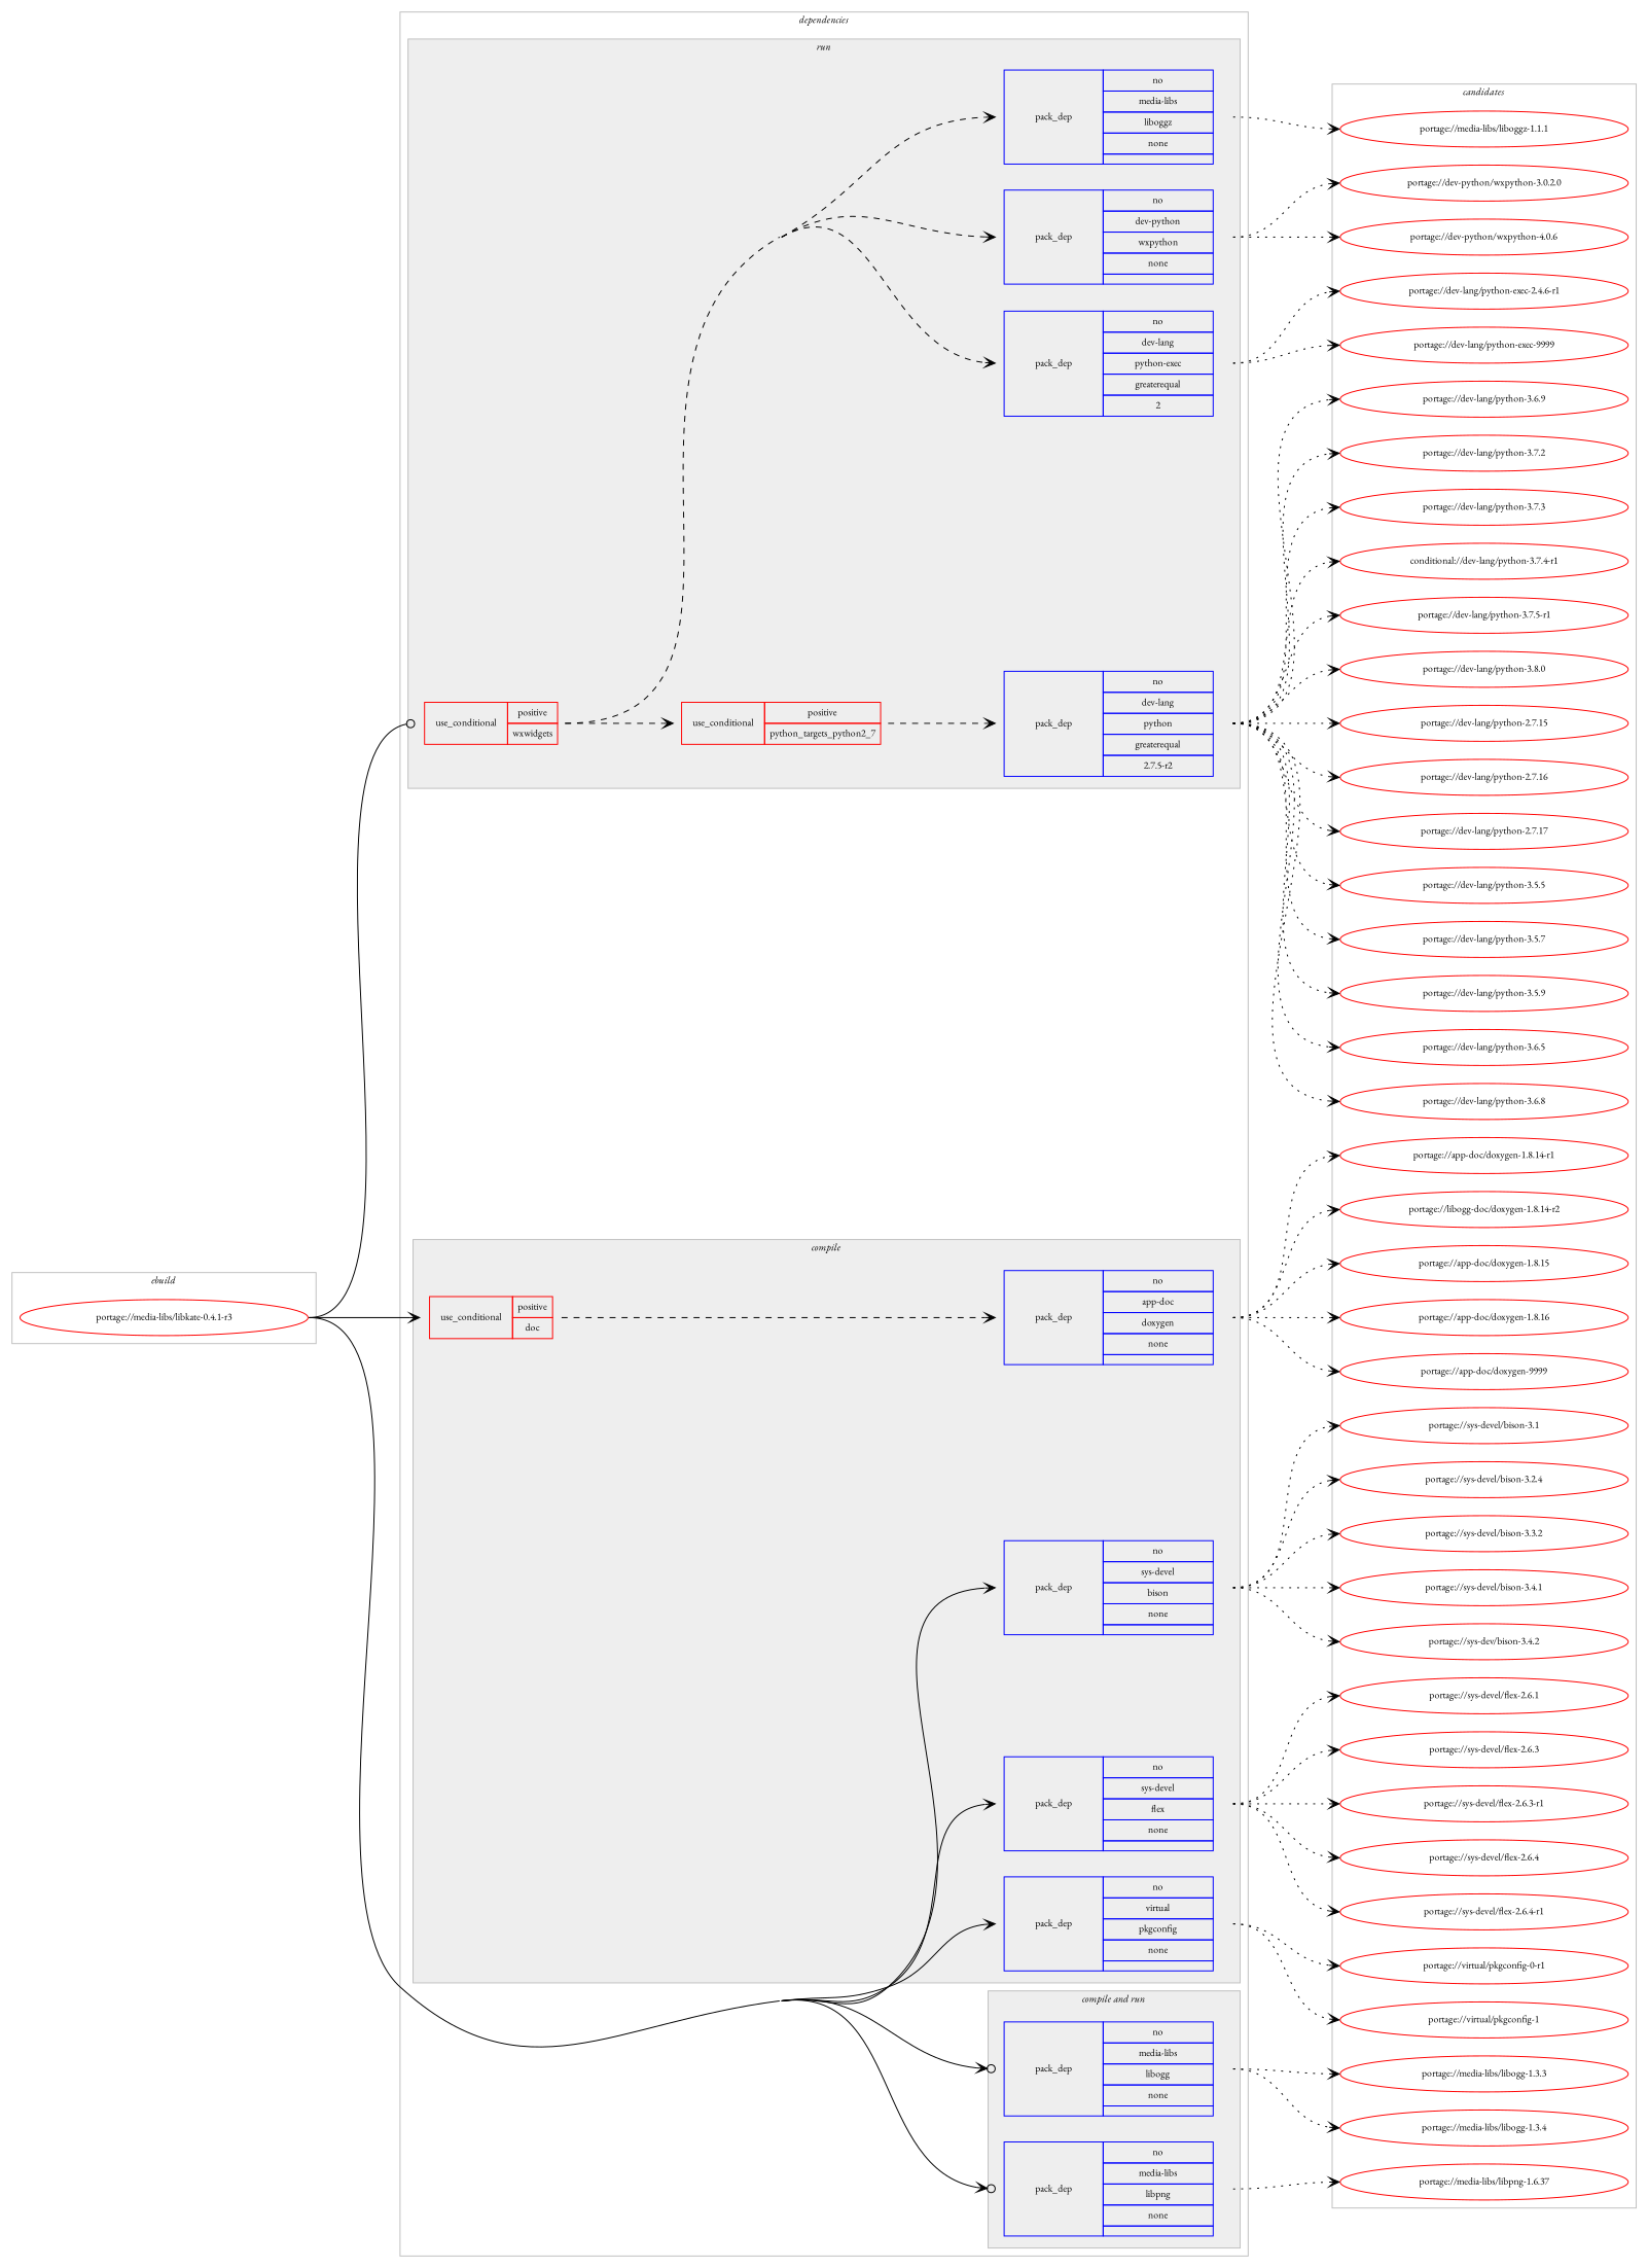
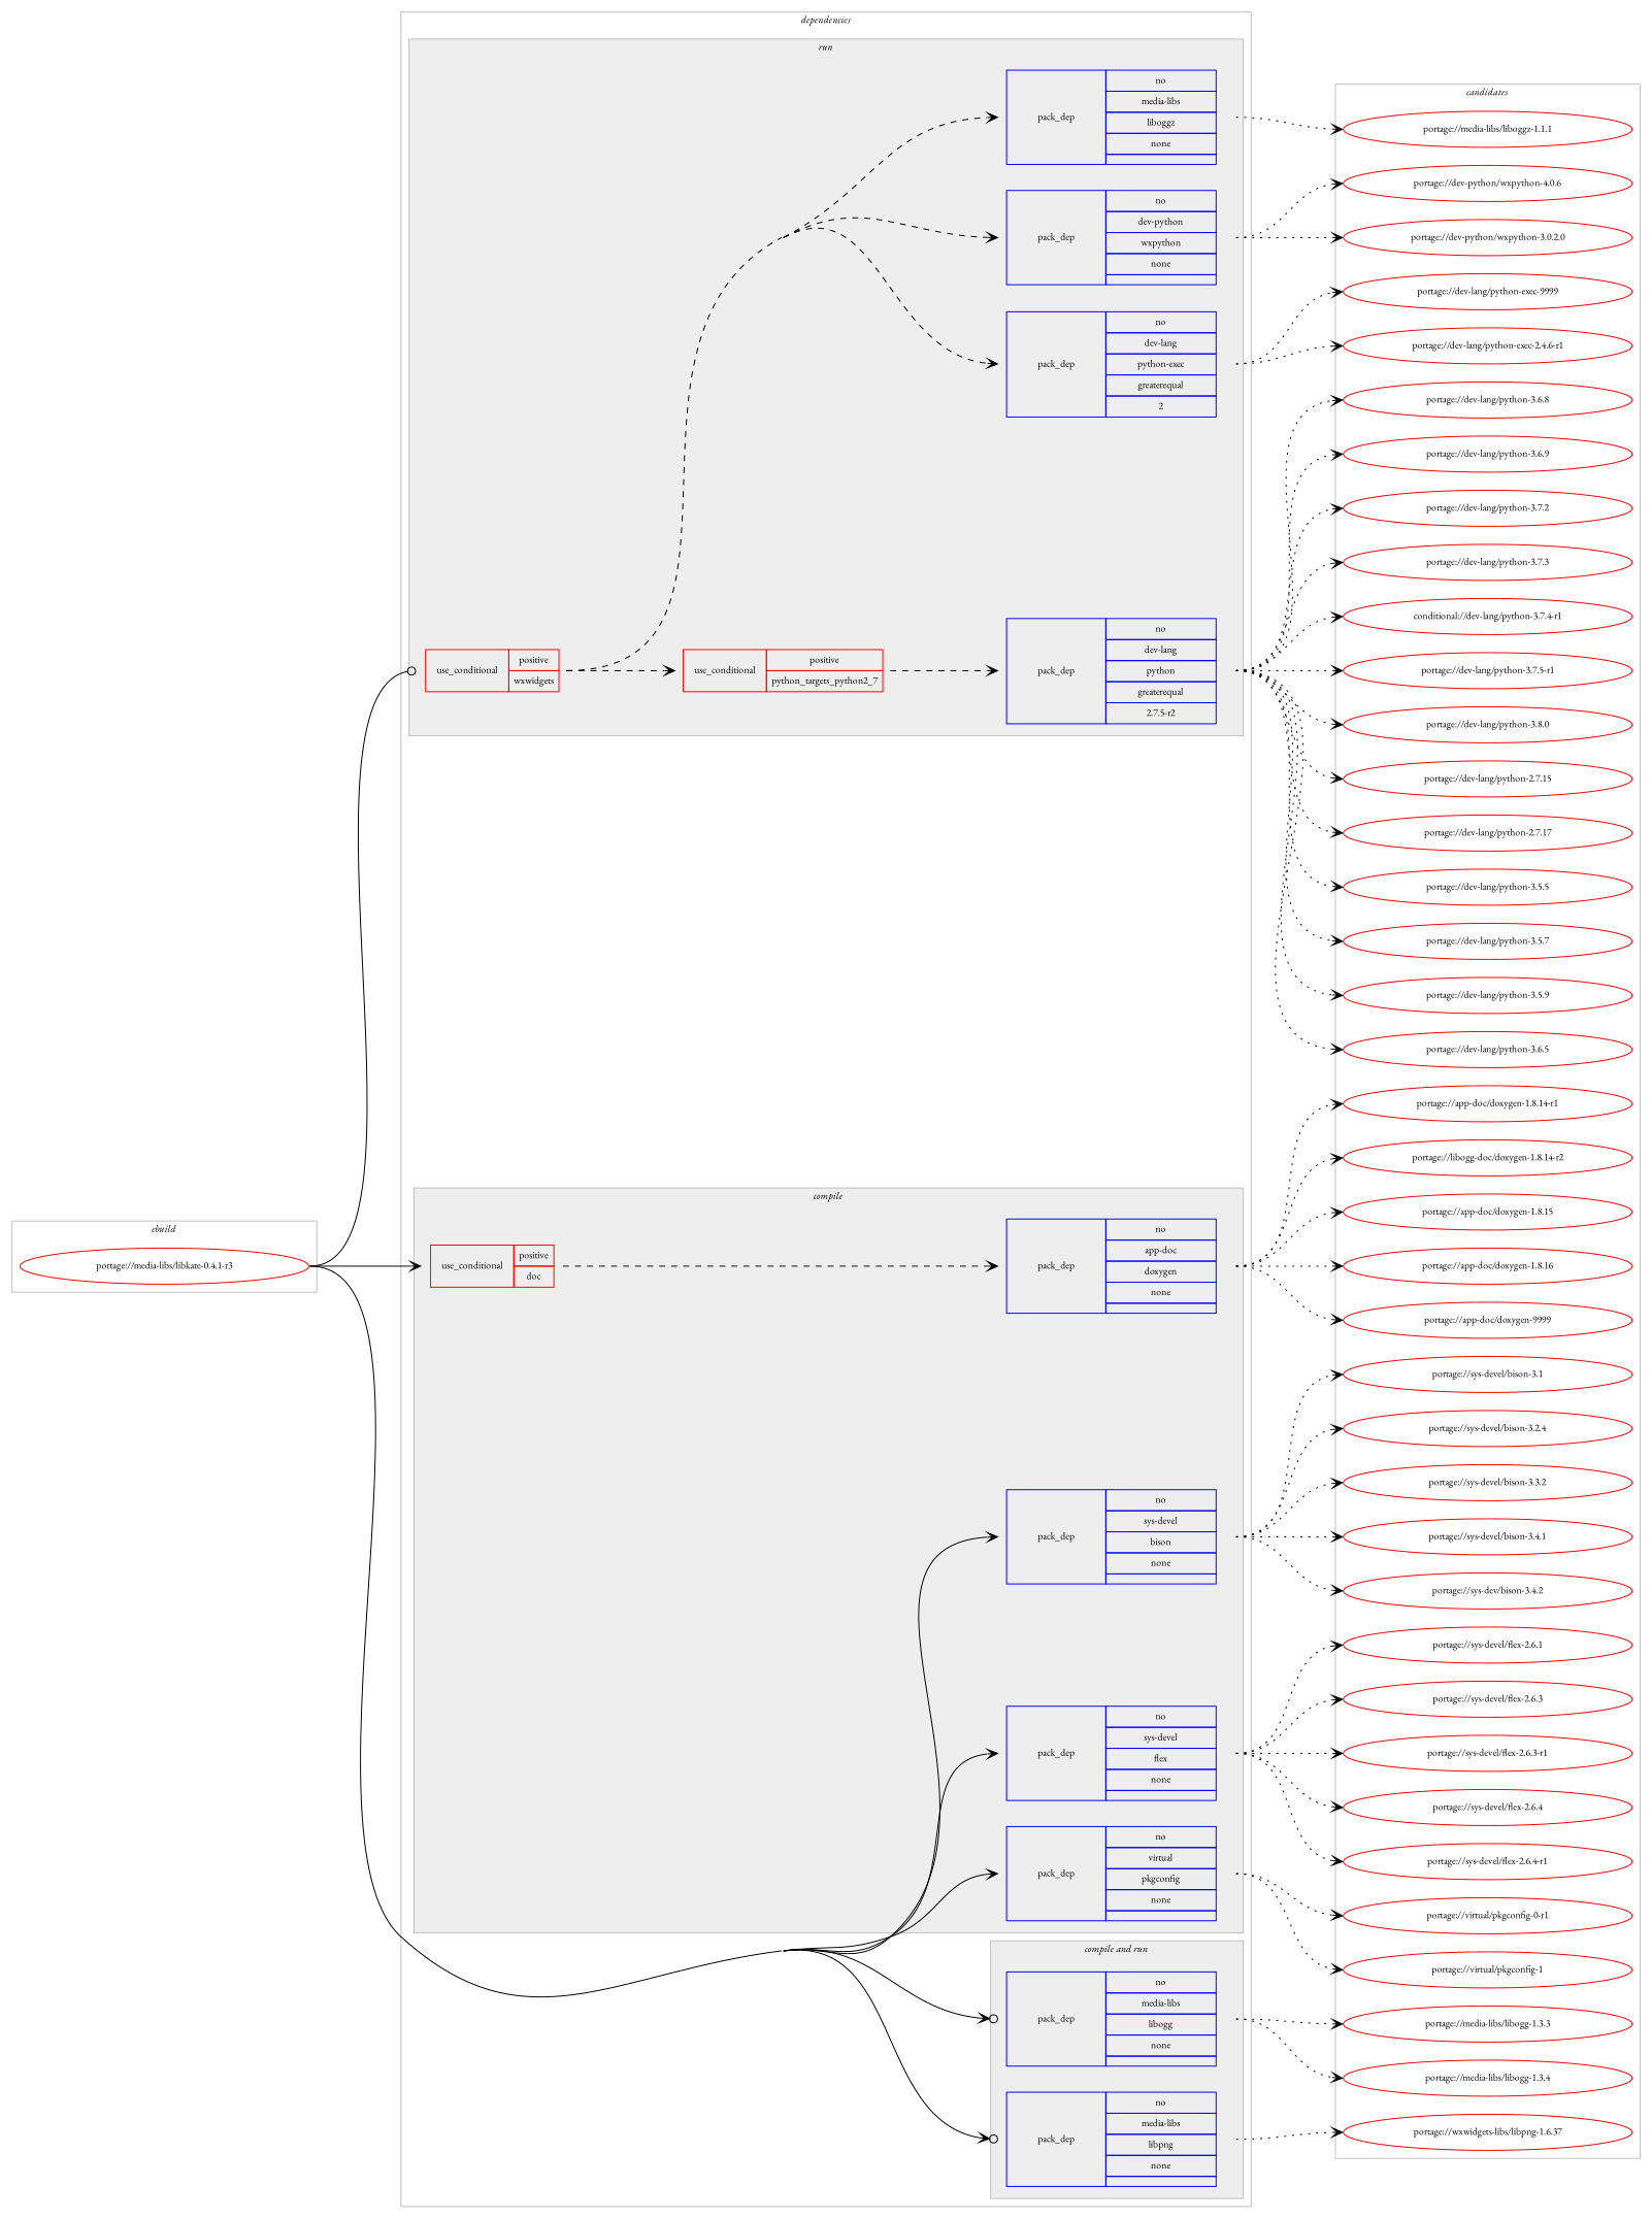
  digraph {
    compound=true
    concentrate=true
    fontname="EB Garamond"
    fontsize=10
    newrank=true
    rankdir=LR
    ranksep=1.5
    node [color=red fontname="EB Garamond" fontsize=10]
    edge [arrowhead=vee fontname="EB Garamond" headport=w style=dotted tailport=e weight=100]
    n1 [label="portage://media-libs/libkate-0.4.1-r3" width=4]
    n2 [color=blue label=<<TABLE BORDER="0" CELLBORDER="1" CELLSPACING="0" CELLPADDING="4" WIDTH="220"><TR><TD ROWSPAN="6" CELLPADDING="30">pack_dep</TD></TR><TR><TD WIDTH="110">no</TD></TR><TR><TD>app-doc</TD></TR><TR><TD>doxygen</TD></TR><TR><TD>none</TD></TR><TR><TD></TD></TR></TABLE>> shape=none]
    n3 [label=<<TABLE BORDER="0" CELLBORDER="1" CELLSPACING="0" CELLPADDING="4"><TR><TD ROWSPAN="3" CELLPADDING="10">use_conditional</TD></TR><TR><TD>positive</TD></TR><TR><TD>doc</TD></TR></TABLE>> shape=none]
    n4 [color=blue label=<<TABLE BORDER="0" CELLBORDER="1" CELLSPACING="0" CELLPADDING="4" WIDTH="220"><TR><TD ROWSPAN="6" CELLPADDING="30">pack_dep</TD></TR><TR><TD WIDTH="110">no</TD></TR><TR><TD>sys-devel</TD></TR><TR><TD>bison</TD></TR><TR><TD>none</TD></TR><TR><TD></TD></TR></TABLE>> shape=none]
    n5 [color=blue label=<<TABLE BORDER="0" CELLBORDER="1" CELLSPACING="0" CELLPADDING="4" WIDTH="220"><TR><TD ROWSPAN="6" CELLPADDING="30">pack_dep</TD></TR><TR><TD WIDTH="110">no</TD></TR><TR><TD>sys-devel</TD></TR><TR><TD>flex</TD></TR><TR><TD>none</TD></TR><TR><TD></TD></TR></TABLE>> shape=none]
    n6 [color=blue label=<<TABLE BORDER="0" CELLBORDER="1" CELLSPACING="0" CELLPADDING="4" WIDTH="220"><TR><TD ROWSPAN="6" CELLPADDING="30">pack_dep</TD></TR><TR><TD WIDTH="110">no</TD></TR><TR><TD>virtual</TD></TR><TR><TD>pkgconfig</TD></TR><TR><TD>none</TD></TR><TR><TD></TD></TR></TABLE>> shape=none]
    n7 [color=blue label=<<TABLE BORDER="0" CELLBORDER="1" CELLSPACING="0" CELLPADDING="4" WIDTH="220"><TR><TD ROWSPAN="6" CELLPADDING="30">pack_dep</TD></TR><TR><TD WIDTH="110">no</TD></TR><TR><TD>media-libs</TD></TR><TR><TD>libogg</TD></TR><TR><TD>none</TD></TR><TR><TD></TD></TR></TABLE>> shape=none]
    n8 [color=blue label=<<TABLE BORDER="0" CELLBORDER="1" CELLSPACING="0" CELLPADDING="4" WIDTH="220"><TR><TD ROWSPAN="6" CELLPADDING="30">pack_dep</TD></TR><TR><TD WIDTH="110">no</TD></TR><TR><TD>media-libs</TD></TR><TR><TD>libpng</TD></TR><TR><TD>none</TD></TR><TR><TD></TD></TR></TABLE>> shape=none]
    n9 [color=blue label=<<TABLE BORDER="0" CELLBORDER="1" CELLSPACING="0" CELLPADDING="4" WIDTH="220"><TR><TD ROWSPAN="6" CELLPADDING="30">pack_dep</TD></TR><TR><TD WIDTH="110">no</TD></TR><TR><TD>dev-lang</TD></TR><TR><TD>python</TD></TR><TR><TD>greaterequal</TD></TR><TR><TD>2.7.5-r2</TD></TR></TABLE>> shape=none]
    n10 [label=<<TABLE BORDER="0" CELLBORDER="1" CELLSPACING="0" CELLPADDING="4"><TR><TD ROWSPAN="3" CELLPADDING="10">use_conditional</TD></TR><TR><TD>positive</TD></TR><TR><TD>python_targets_python2_7</TD></TR></TABLE>> shape=none]
    n11 [color=blue label=<<TABLE BORDER="0" CELLBORDER="1" CELLSPACING="0" CELLPADDING="4" WIDTH="220"><TR><TD ROWSPAN="6" CELLPADDING="30">pack_dep</TD></TR><TR><TD WIDTH="110">no</TD></TR><TR><TD>dev-lang</TD></TR><TR><TD>python-exec</TD></TR><TR><TD>greaterequal</TD></TR><TR><TD>2</TD></TR></TABLE>> shape=none]
    n12 [color=blue label=<<TABLE BORDER="0" CELLBORDER="1" CELLSPACING="0" CELLPADDING="4" WIDTH="220"><TR><TD ROWSPAN="6" CELLPADDING="30">pack_dep</TD></TR><TR><TD WIDTH="110">no</TD></TR><TR><TD>dev-python</TD></TR><TR><TD>wxpython</TD></TR><TR><TD>none</TD></TR><TR><TD></TD></TR></TABLE>> shape=none]
    n13 [color=blue label=<<TABLE BORDER="0" CELLBORDER="1" CELLSPACING="0" CELLPADDING="4" WIDTH="220"><TR><TD ROWSPAN="6" CELLPADDING="30">pack_dep</TD></TR><TR><TD WIDTH="110">no</TD></TR><TR><TD>media-libs</TD></TR><TR><TD>liboggz</TD></TR><TR><TD>none</TD></TR><TR><TD></TD></TR></TABLE>> shape=none]
    n14 [label=<<TABLE BORDER="0" CELLBORDER="1" CELLSPACING="0" CELLPADDING="4"><TR><TD ROWSPAN="3" CELLPADDING="10">use_conditional</TD></TR><TR><TD>positive</TD></TR><TR><TD>wxwidgets</TD></TR></TABLE>> shape=none]
    n15 [label="portage://app-doc/doxygen-1.8.14-r1" width=4]
    n16 [label="portage://libogg-doc/doxygen-1.8.14-r2" width=4]
    n17 [label="portage://app-doc/doxygen-1.8.15" width=4]
    n18 [label="portage://app-doc/doxygen-1.8.16" width=4]
    n19 [label="portage://app-doc/doxygen-9999" width=4]
    n20 [label="portage://sys-devel/bison-3.1" width=4]
    n21 [label="portage://sys-devel/bison-3.2.4" width=4]
    n22 [label="portage://sys-devel/bison-3.3.2" width=4]
    n23 [label="portage://sys-devel/bison-3.4.1" width=4]
    n24 [label="portage://sys-dev/bison-3.4.2" width=4]
    n25 [label="portage://sys-devel/flex-2.6.1" width=4]
    n26 [label="portage://sys-devel/flex-2.6.3" width=4]
    n27 [label="portage://sys-devel/flex-2.6.3-r1" width=4]
    n28 [label="portage://sys-devel/flex-2.6.4" width=4]
    n29 [label="portage://sys-devel/flex-2.6.4-r1" width=4]
    n30 [label="portage://virtual/pkgconfig-0-r1" width=4]
    n31 [label="portage://virtual/pkgconfig-1" width=4]
    n32 [label="portage://media-libs/libogg-1.3.3" width=4]
    n33 [label="portage://media-libs/libogg-1.3.4" width=4]
-   n34 [label="portage://media-libs/libpng-1.6.37" width=4]
+   n34 [label="portage://wxwidgets-libs/libpng-1.6.37" width=4]
    n35 [label="portage://dev-lang/python-2.7.15" width=4]
-   n36 [label="portage://dev-lang/python-2.7.16" width=4]
    n37 [label="portage://dev-lang/python-2.7.17" width=4]
    n38 [label="portage://dev-lang/python-3.5.5" width=4]
    n39 [label="portage://dev-lang/python-3.5.7" width=4]
    n40 [label="portage://dev-lang/python-3.5.9" width=4]
    n41 [label="portage://dev-lang/python-3.6.5" width=4]
    n42 [label="portage://dev-lang/python-3.6.8" width=4]
    n43 [label="portage://dev-lang/python-3.6.9" width=4]
    n44 [label="portage://dev-lang/python-3.7.2" width=4]
    n45 [label="portage://dev-lang/python-3.7.3" width=4]
    n46 [label="conditional://dev-lang/python-3.7.4-r1" width=4]
    n47 [label="portage://dev-lang/python-3.7.5-r1" width=4]
    n48 [label="portage://dev-lang/python-3.8.0" width=4]
    n49 [label="portage://dev-lang/python-exec-2.4.6-r1" width=4]
    n50 [label="portage://dev-lang/python-exec-9999" width=4]
    n51 [label="portage://dev-python/wxpython-3.0.2.0" width=4]
    n52 [label="portage://dev-python/wxpython-4.0.6" width=4]
    n53 [label="portage://media-libs/liboggz-1.1.1" width=4]
    subgraph cluster_1 {
      color=gray
      label=<<i>ebuild</i>>
      rank=same
      n1
    }
    subgraph cluster_2 {
      color=gray
      label=<<i>dependencies</i>>
      subgraph cluster_3 {
        color=gray
        fillcolor="#eeeeee"
        label=<<i>compile</i>>
        style=filled
        subgraph sub_4 {
          color=gray
          fillcolor="#eeeeee"
          label=<<i>compile</i>>
          style=filled
          n3
          subgraph sub_5 {
            color=gray
            fillcolor="#eeeeee"
            label=<<i>compile</i>>
            style=filled
            n2
          }
        }
        subgraph sub_6 {
          color=gray
          fillcolor="#eeeeee"
          label=<<i>compile</i>>
          style=filled
          n4
        }
        subgraph sub_7 {
          color=gray
          fillcolor="#eeeeee"
          label=<<i>compile</i>>
          style=filled
          n5
        }
        subgraph sub_8 {
          color=gray
          fillcolor="#eeeeee"
          label=<<i>compile</i>>
          style=filled
          n6
        }
      }
      subgraph cluster_9 {
        color=gray
        fillcolor="#eeeeee"
        label=<<i>compile and run</i>>
        style=filled
        subgraph sub_10 {
          color=gray
          fillcolor="#eeeeee"
          label=<<i>compile and run</i>>
          style=filled
          n7
        }
        subgraph sub_11 {
          color=gray
          fillcolor="#eeeeee"
          label=<<i>compile and run</i>>
          style=filled
          n8
        }
      }
      subgraph cluster_12 {
        color=gray
        fillcolor="#eeeeee"
        label=<<i>run</i>>
        style=filled
        subgraph sub_13 {
          color=gray
          fillcolor="#eeeeee"
          label=<<i>run</i>>
          style=filled
          n14
          subgraph sub_14 {
            color=gray
            fillcolor="#eeeeee"
            label=<<i>run</i>>
            style=filled
            n10
            subgraph sub_15 {
              color=gray
              fillcolor="#eeeeee"
              label=<<i>run</i>>
              style=filled
              n9
            }
          }
          subgraph sub_16 {
            color=gray
            fillcolor="#eeeeee"
            label=<<i>run</i>>
            style=filled
            n11
          }
          subgraph sub_17 {
            color=gray
            fillcolor="#eeeeee"
            label=<<i>run</i>>
            style=filled
            n12
          }
          subgraph sub_18 {
            color=gray
            fillcolor="#eeeeee"
            label=<<i>run</i>>
            style=filled
            n13
          }
        }
      }
    }
    subgraph cluster_19 {
      color=gray
      label=<<i>candidates</i>>
      rank=same
      subgraph sub_20 {
        color=black
        label=<<i>candidates</i>>
        nodesep=1
        rank=same
        n15
        n16
        n17
        n18
        n19
      }
      subgraph sub_21 {
        color=black
        label=<<i>candidates</i>>
        nodesep=1
        rank=same
        n20
        n21
        n22
        n23
        n24
      }
      subgraph sub_22 {
        color=black
        label=<<i>candidates</i>>
        nodesep=1
        rank=same
        n25
        n26
        n27
        n28
        n29
      }
      subgraph sub_23 {
        color=black
        label=<<i>candidates</i>>
        nodesep=1
        rank=same
        n30
        n31
      }
      subgraph sub_24 {
        color=black
        label=<<i>candidates</i>>
        nodesep=1
        rank=same
        n32
        n33
      }
      subgraph sub_25 {
        color=black
        label=<<i>candidates</i>>
        nodesep=1
        rank=same
        n34
      }
      subgraph sub_26 {
        color=black
        label=<<i>candidates</i>>
        nodesep=1
        rank=same
        n35
-       n36
        n37
        n38
        n39
        n40
        n41
        n42
        n43
        n44
        n45
        n46
        n47
        n48
      }
      subgraph sub_27 {
        color=black
        label=<<i>candidates</i>>
        nodesep=1
        rank=same
        n49
        n50
      }
      subgraph sub_28 {
        color=black
        label=<<i>candidates</i>>
        nodesep=1
        rank=same
        n51
        n52
      }
      subgraph sub_29 {
        color=black
        label=<<i>candidates</i>>
        nodesep=1
        rank=same
        n53
      }
    }
    n1 -> n3 [style=solid weight=20]
    n1 -> n4 [style=solid weight=20]
    n1 -> n5 [style=solid weight=20]
    n1 -> n6 [style=solid weight=20]
    n1 -> n7 [arrowhead=odotvee style=solid weight=20]
    n1 -> n8 [arrowhead=odotvee style=solid weight=20]
    n1 -> n14 [arrowhead=odot style=solid weight=20]
    n2 -> n15
    n2 -> n16
    n2 -> n17
    n2 -> n18
    n2 -> n19
    n3 -> n2 [style=dashed weight=20]
    n4 -> n20
    n4 -> n21
    n4 -> n22
    n4 -> n23
    n4 -> n24
    n5 -> n25
    n5 -> n26
    n5 -> n27
    n5 -> n28
    n5 -> n29
    n6 -> n30
    n6 -> n31
    n7 -> n32
    n7 -> n33
    n8 -> n34
    n9 -> n35
-   n9 -> n36
    n9 -> n37
    n9 -> n38
    n9 -> n39
    n9 -> n40
    n9 -> n41
    n9 -> n42
    n9 -> n43
    n9 -> n44
    n9 -> n45
    n9 -> n46
    n9 -> n47
    n9 -> n48
    n10 -> n9 [style=dashed weight=20]
    n11 -> n49
    n11 -> n50
    n12 -> n51
    n12 -> n52
    n13 -> n53
    n14 -> n10 [style=dashed weight=20]
    n14 -> n11 [style=dashed weight=20]
    n14 -> n12 [style=dashed weight=20]
    n14 -> n13 [style=dashed weight=20]
  }
